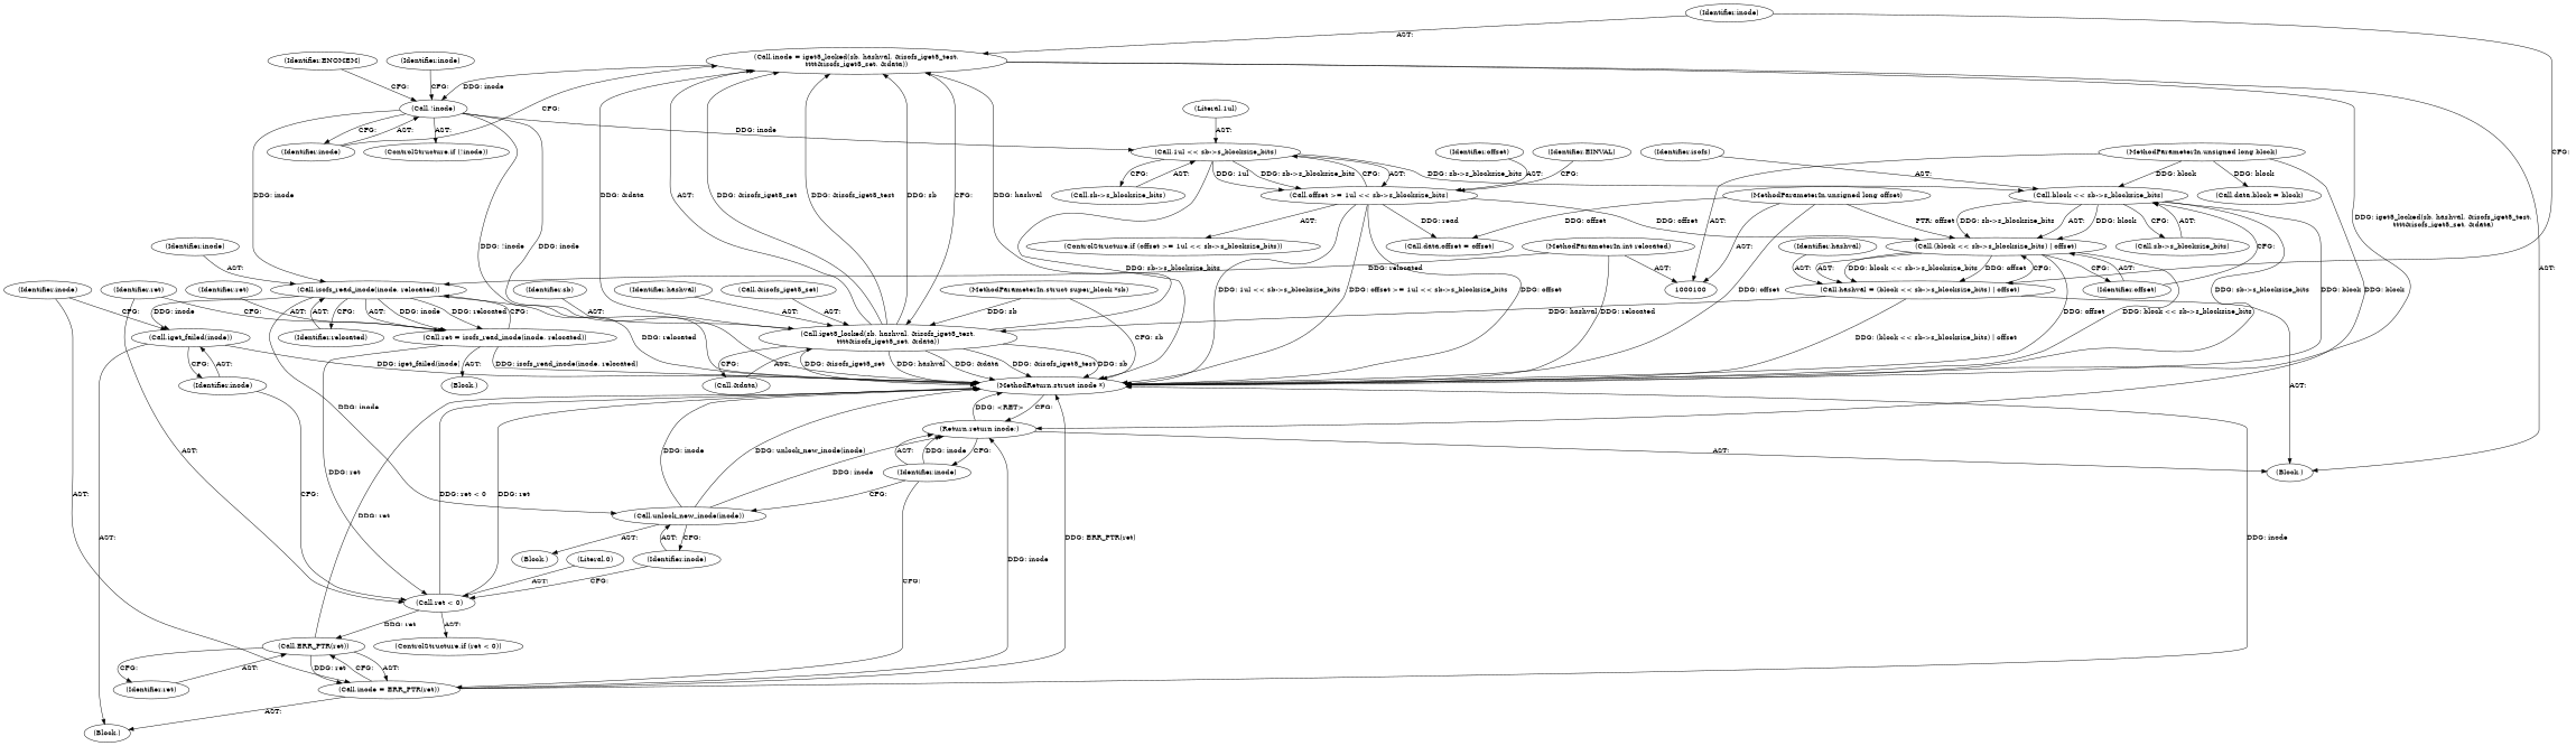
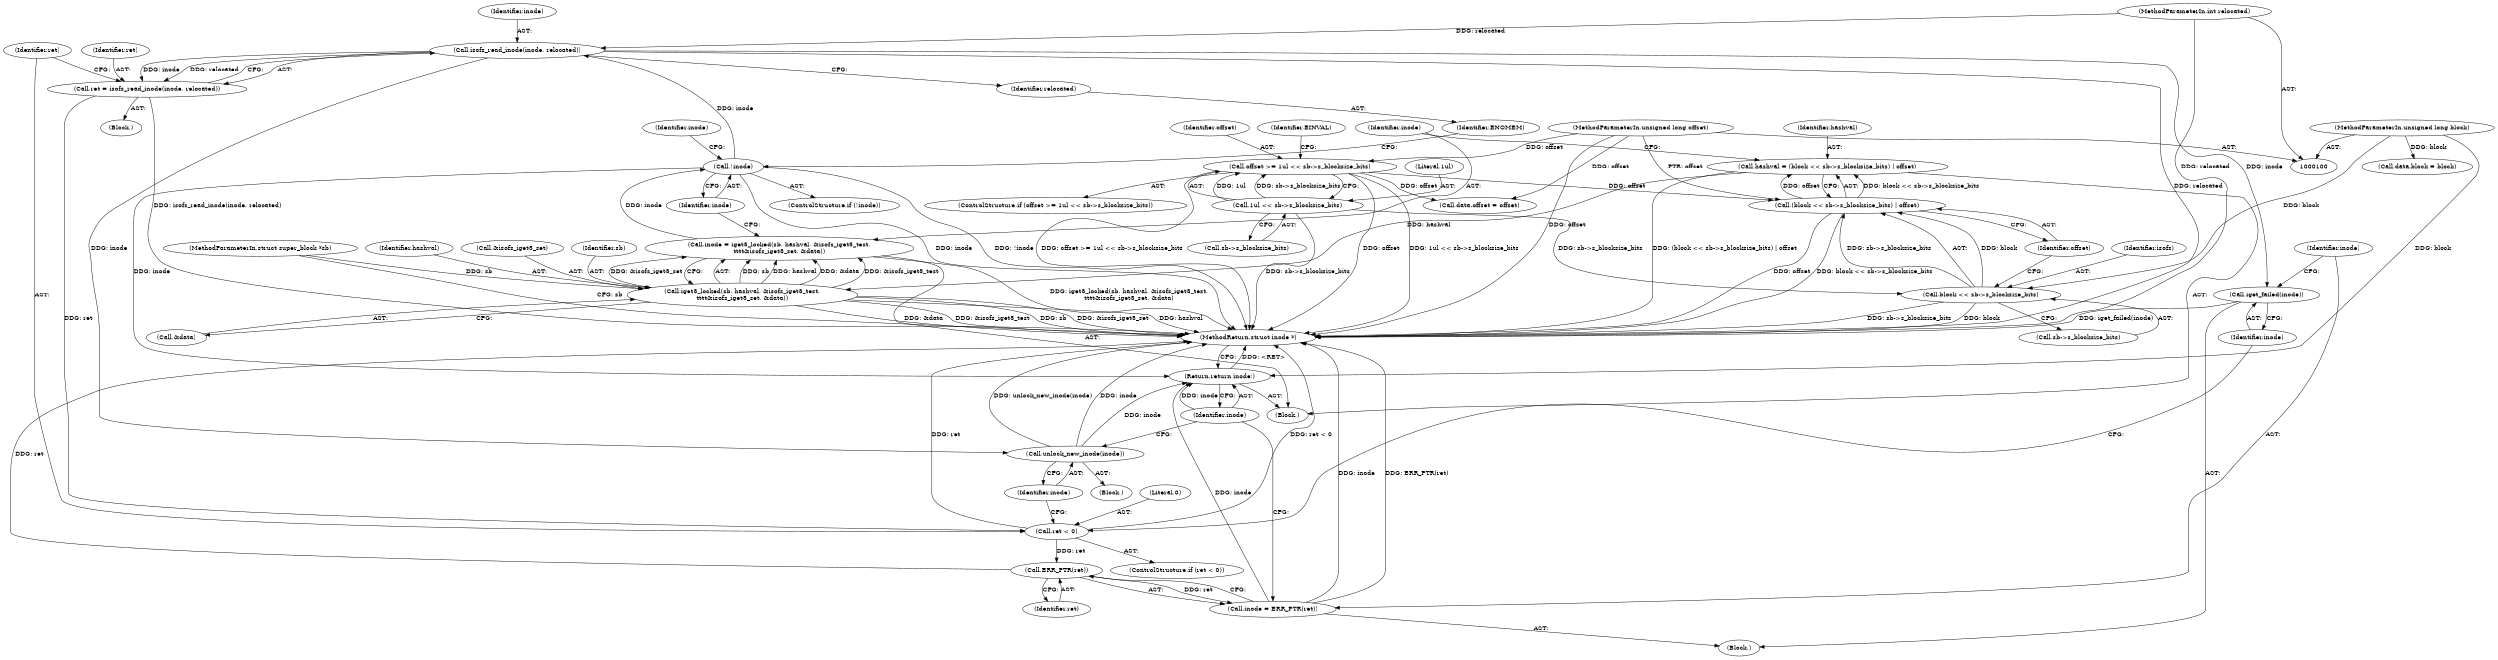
  digraph {
    n1 [label="(Call,isofs_read_inode(inode, relocated))"]
    n2 [label="(Call,ret = isofs_read_inode(inode, relocated))"]
    n3 [label="(Call,iget_failed(inode))"]
    n4 [label="(Call,unlock_new_inode(inode))"]
    n5 [label="(Identifier,relocated)"]
    n6 [label="(MethodReturn,struct inode *)"]
    n7 [label="(Call,ret < 0)"]
    n8 [label="(Block,)"]
    n9 [label="(Block,)"]
    n10 [label="(Identifier,inode)"]
    n11 [label="(Return,return inode;)"]
    n12 [label="(Block,)"]
    n13 [label="(Identifier,inode)"]
    n14 [label="(Call,!inode)"]
    n15 [label="(ControlStructure,if (!inode))"]
    n16 [label="(Identifier,inode)"]
    n17 [label="(Block,)"]
    n18 [label="(Identifier,inode)"]
    n19 [label="(Call,inode = iget5_locked(sb, hashval, &isofs_iget5_test,\n\t\t\t\t&isofs_iget5_set, &data))"]
    n20 [label="(Call,iget5_locked(sb, hashval, &isofs_iget5_test,\n\t\t\t\t&isofs_iget5_set, &data))"]
    n21 [label="(Call,&data)"]
    n22 [label="(MethodParameterIn,struct super_block *sb)"]
    n23 [label="(Call,hashval = (block << sb->s_blocksize_bits) | offset)"]
    n24 [label="(Call,(block << sb->s_blocksize_bits) | offset)"]
    n25 [label="(Identifier,offset)"]
    n26 [label="(Call,block << sb->s_blocksize_bits)"]
    n27 [label="(Call,sb->s_blocksize_bits)"]
    n28 [label="(MethodParameterIn,unsigned long block)"]
    1000100
    n30 [label="(Call,data.block = block)"]
    n31 [label="(Call,1ul << sb->s_blocksize_bits)"]
    n32 [label="(Call,offset >= 1ul << sb->s_blocksize_bits)"]
    n33 [label="(Call,sb->s_blocksize_bits)"]
    n34 [label="(Call,data.offset = offset)"]
    n35 [label="(ControlStructure,if (offset >= 1ul << sb->s_blocksize_bits))"]
    n36 [label="(MethodParameterIn,unsigned long offset)"]
    n37 [label="(MethodParameterIn,int relocated)"]
    n38 [label="(Call,ERR_PTR(ret))"]
    n39 [label="(ControlStructure,if (ret < 0))"]
    n40 [label="(Call,inode = ERR_PTR(ret))"]
    n41 [label="(Identifier,ret)"]
    n42 [label="(Literal,0)"]
    n43 [label="(Identifier,ret)"]
    n44 [label="(Identifier,sb)"]
    n45 [label="(Identifier,isofs)"]
    n46 [label="(Literal,1ul)"]
    n47 [label="(Identifier,offset)"]
    n48 [label="(Identifier,hashval)"]
    n49 [label="(Identifier,inode)"]
    n50 [label="(Identifier,ENOMEM)"]
    n51 [label="(Identifier,ret)"]
    n52 [label="(Identifier,inode)"]
    n53 [label="(Call,&isofs_iget5_set)"]
    n54 [label="(Identifier,inode)"]
    n55 [label="(Identifier,inode)"]
    n56 [label="(Identifier,EINVAL)"]
    n57 [label="(Identifier,hashval)"]
    n1 -> n2 [label="AST: "]
    n1 -> n2 [label="DDG: inode"]
    n1 -> n2 [label="DDG: relocated"]
    n1 -> n3 [label="DDG: inode"]
    n1 -> n4 [label="DDG: inode"]
    n1 -> n5 [label="CFG: "]
    n1 -> n6 [label="DDG: relocated"]
    n2 -> n1 [label="CFG: "]
    n2 -> n6 [label="DDG: isofs_read_inode(inode, relocated)"]
    n2 -> n7 [label="DDG: ret"]
    n2 -> n8 [label="AST: "]
    n3 -> n6 [label="DDG: iget_failed(inode)"]
    n3 -> n9 [label="AST: "]
    n3 -> n10 [label="CFG: "]
    n4 -> n6 [label="DDG: inode"]
    n4 -> n6 [label="DDG: unlock_new_inode(inode)"]
    n4 -> n11 [label="DDG: inode"]
    n4 -> n12 [label="AST: "]
    n4 -> n13 [label="CFG: "]
-   n5 -> n1 [label="AST: "]
+   n5 -> n50 [label="AST: "]
    n6 -> n11 [label="CFG: "]
    n7 -> n6 [label="DDG: ret < 0"]
    n7 -> n6 [label="DDG: ret"]
    n7 -> n38 [label="DDG: ret"]
    n7 -> n39 [label="AST: "]
    n10 -> n3 [label="AST: "]
    n10 -> n7 [label="CFG: "]
    n11 -> n6 [label="DDG: <RET>"]
    n11 -> n17 [label="AST: "]
    n11 -> n18 [label="CFG: "]
    n13 -> n4 [label="AST: "]
    n13 -> n7 [label="CFG: "]
    n14 -> n1 [label="DDG: inode"]
    n14 -> n6 [label="DDG: inode"]
    n14 -> n6 [label="DDG: !inode"]
-   n14 -> n31 [label="DDG: inode"]
+   n14 -> n11 [label="DDG: inode"]
    n14 -> n15 [label="AST: "]
    n14 -> n16 [label="CFG: "]
    n16 -> n14 [label="AST: "]
    n16 -> n19 [label="CFG: "]
    n18 -> n4 [label="CFG: "]
    n18 -> n11 [label="AST: "]
    n18 -> n11 [label="DDG: inode"]
    n18 -> n40 [label="CFG: "]
    n19 -> n6 [label="DDG: iget5_locked(sb, hashval, &isofs_iget5_test,\n\t\t\t\t&isofs_iget5_set, &data)"]
    n19 -> n14 [label="DDG: inode"]
    n19 -> n17 [label="AST: "]
    n19 -> n20 [label="CFG: "]
    n20 -> n6 [label="DDG: &isofs_iget5_test"]
    n20 -> n6 [label="DDG: sb"]
    n20 -> n6 [label="DDG: &isofs_iget5_set"]
    n20 -> n6 [label="DDG: hashval"]
    n20 -> n6 [label="DDG: &data"]
    n20 -> n19 [label="AST: "]
    n20 -> n19 [label="DDG: sb"]
    n20 -> n19 [label="DDG: hashval"]
    n20 -> n19 [label="DDG: &data"]
    n20 -> n19 [label="DDG: &isofs_iget5_test"]
    n20 -> n19 [label="DDG: &isofs_iget5_set"]
    n20 -> n21 [label="CFG: "]
    n21 -> n20 [label="AST: "]
    n22 -> n6 [label="CFG: sb"]
    n22 -> n20 [label="DDG: sb"]
    n23 -> n6 [label="DDG: (block << sb->s_blocksize_bits) | offset"]
    n23 -> n17 [label="AST: "]
    n23 -> n20 [label="DDG: hashval"]
    n23 -> n24 [label="CFG: "]
    n24 -> n6 [label="DDG: offset"]
    n24 -> n6 [label="DDG: block << sb->s_blocksize_bits"]
    n24 -> n23 [label="AST: "]
    n24 -> n23 [label="DDG: block << sb->s_blocksize_bits"]
    n24 -> n23 [label="DDG: offset"]
    n24 -> n25 [label="CFG: "]
    n25 -> n24 [label="AST: "]
    n25 -> n26 [label="CFG: "]
    n26 -> n6 [label="DDG: sb->s_blocksize_bits"]
    n26 -> n6 [label="DDG: block"]
    n26 -> n24 [label="AST: "]
    n26 -> n24 [label="DDG: block"]
    n26 -> n24 [label="DDG: sb->s_blocksize_bits"]
    n26 -> n27 [label="CFG: "]
    n27 -> n26 [label="AST: "]
    n28 -> n11 [label="DDG: block"]
    n28 -> n26 [label="DDG: block"]
    n28 -> 1000100 [label="AST: "]
    n28 -> n30 [label="DDG: block"]
    n31 -> n6 [label="DDG: sb->s_blocksize_bits"]
    n31 -> n26 [label="DDG: sb->s_blocksize_bits"]
    n31 -> n32 [label="AST: "]
    n31 -> n32 [label="DDG: 1ul"]
    n31 -> n32 [label="DDG: sb->s_blocksize_bits"]
    n31 -> n33 [label="CFG: "]
    n32 -> n6 [label="DDG: offset"]
    n32 -> n6 [label="DDG: 1ul << sb->s_blocksize_bits"]
    n32 -> n6 [label="DDG: offset >= 1ul << sb->s_blocksize_bits"]
    n32 -> n24 [label="DDG: offset"]
    n32 -> n31 [label="CFG: "]
-   n32 -> n34 [label="DDG: read"]
+   n32 -> n34 [label="DDG: offset"]
    n32 -> n35 [label="AST: "]
    n33 -> n31 [label="AST: "]
    n36 -> n6 [label="DDG: offset"]
    n36 -> n24 [label="PTR: offset"]
    n36 -> 1000100 [label="AST: "]
+   n36 -> n32 [label="DDG: offset"]
    n36 -> n34 [label="DDG: offset"]
    n37 -> n1 [label="DDG: relocated"]
    n37 -> n6 [label="DDG: relocated"]
    n37 -> 1000100 [label="AST: "]
    n38 -> n6 [label="DDG: ret"]
    n38 -> n40 [label="AST: "]
    n38 -> n40 [label="DDG: ret"]
    n38 -> n41 [label="CFG: "]
    n40 -> n6 [label="DDG: inode"]
    n40 -> n6 [label="DDG: ERR_PTR(ret)"]
    n40 -> n9 [label="AST: "]
    n40 -> n11 [label="DDG: inode"]
    n40 -> n38 [label="CFG: "]
    n41 -> n38 [label="AST: "]
    n42 -> n7 [label="AST: "]
    n43 -> n2 [label="CFG: "]
    n43 -> n7 [label="AST: "]
    n44 -> n20 [label="AST: "]
    n45 -> n26 [label="AST: "]
    n46 -> n31 [label="AST: "]
    n47 -> n32 [label="AST: "]
    n48 -> n20 [label="AST: "]
    n49 -> n3 [label="CFG: "]
    n49 -> n40 [label="AST: "]
    n50 -> n14 [label="CFG: "]
    n51 -> n2 [label="AST: "]
    n52 -> n14 [label="CFG: "]
    n53 -> n20 [label="AST: "]
    n54 -> n19 [label="AST: "]
    n54 -> n23 [label="CFG: "]
    n55 -> n1 [label="AST: "]
    n56 -> n32 [label="CFG: "]
    n57 -> n23 [label="AST: "]
  }
